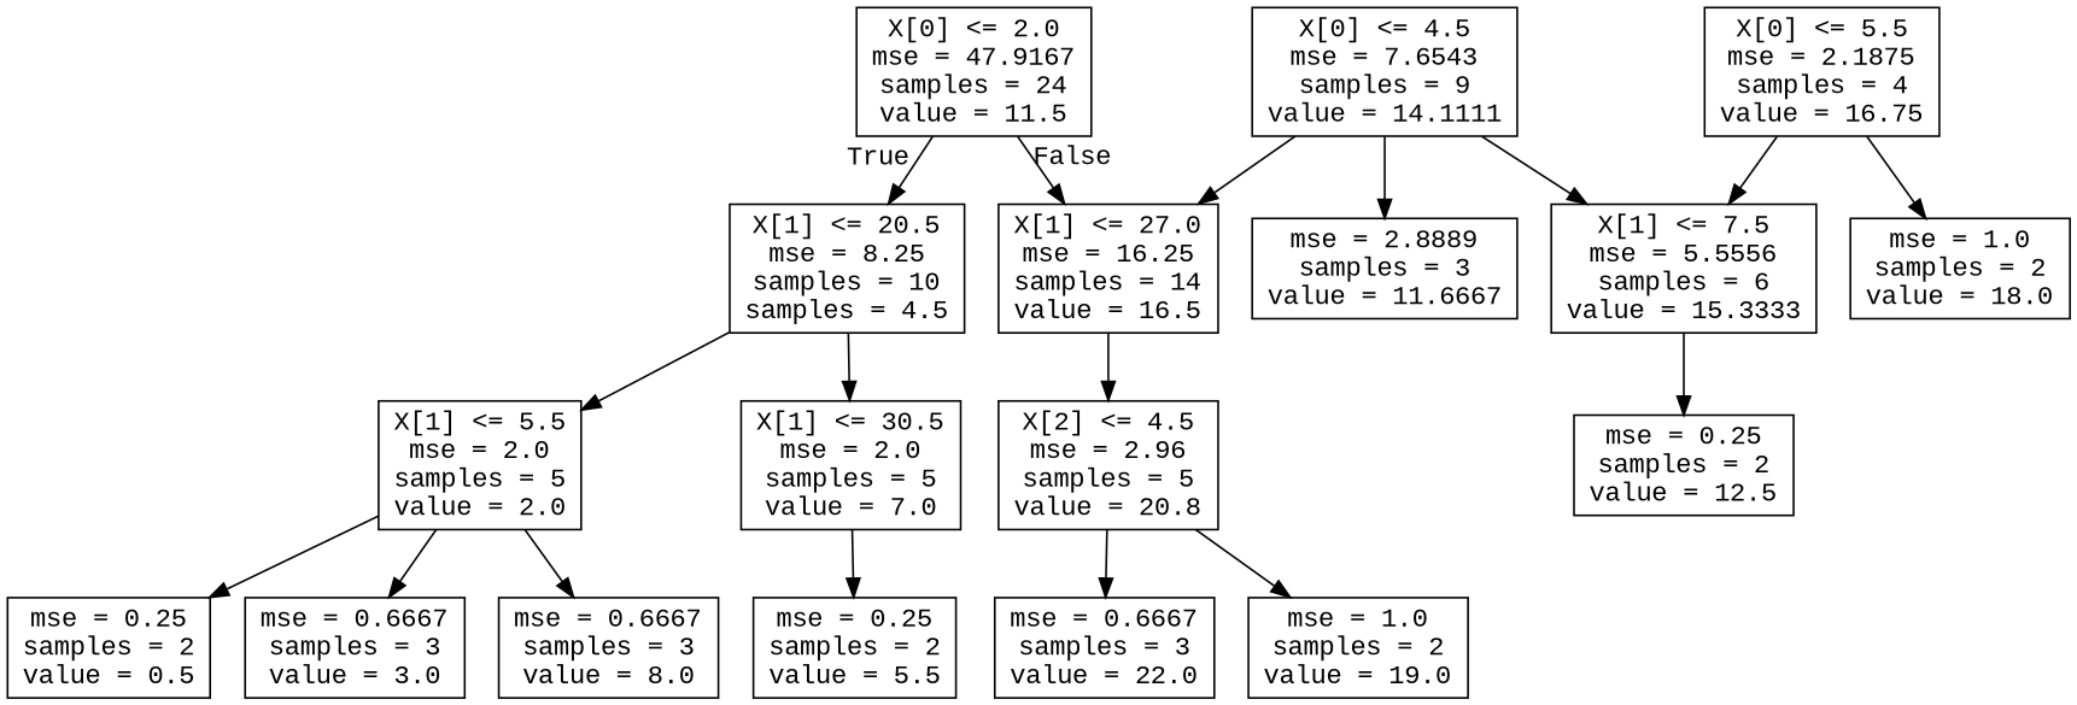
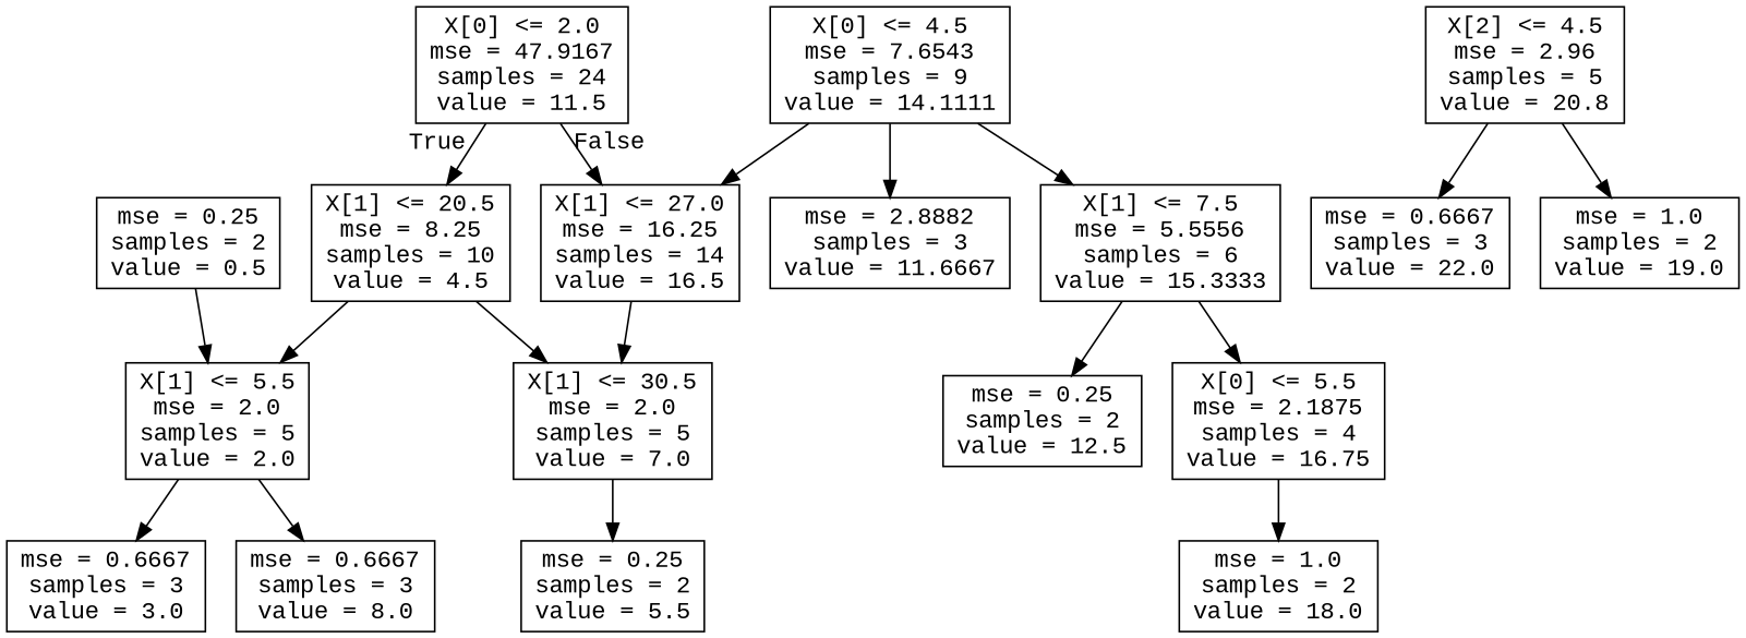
  digraph {
    fontname="Liberation Mono"
    node [fontname="Liberation Mono" shape=box]
    edge [fontname="Liberation Mono"]
    n1 [label="X[0] <= 2.0\nmse = 47.9167\nsamples = 24\nvalue = 11.5"]
-   n2 [label="X[1] <= 20.5\nmse = 8.25\nsamples = 10\nsamples = 4.5"]
+   n2 [label="X[1] <= 20.5\nmse = 8.25\nsamples = 10\nvalue = 4.5"]
    n3 [label="X[1] <= 27.0\nmse = 16.25\nsamples = 14\nvalue = 16.5"]
    n4 [label="X[1] <= 5.5\nmse = 2.0\nsamples = 5\nvalue = 2.0"]
    n5 [label="X[1] <= 30.5\nmse = 2.0\nsamples = 5\nvalue = 7.0"]
    n6 [label="X[2] <= 4.5\nmse = 2.96\nsamples = 5\nvalue = 20.8"]
    n7 [label="mse = 0.25\nsamples = 2\nvalue = 0.5"]
    n8 [label="mse = 0.6667\nsamples = 3\nvalue = 3.0"]
    n9 [label="mse = 0.6667\nsamples = 3\nvalue = 8.0"]
    n10 [label="mse = 0.25\nsamples = 2\nvalue = 5.5"]
    n11 [label="X[0] <= 4.5\nmse = 7.6543\nsamples = 9\nvalue = 14.1111"]
-   n12 [label="mse = 2.8889\nsamples = 3\nvalue = 11.6667"]
+   n12 [label="mse = 2.8882\nsamples = 3\nvalue = 11.6667"]
    n13 [label="X[1] <= 7.5\nmse = 5.5556\nsamples = 6\nvalue = 15.3333"]
    n14 [label="mse = 0.6667\nsamples = 3\nvalue = 22.0"]
    n15 [label="mse = 1.0\nsamples = 2\nvalue = 19.0"]
    n16 [label="mse = 0.25\nsamples = 2\nvalue = 12.5"]
    n17 [label="X[0] <= 5.5\nmse = 2.1875\nsamples = 4\nvalue = 16.75"]
    n18 [label="mse = 1.0\nsamples = 2\nvalue = 18.0"]
    n1 -> n2 [headlabel=True labelangle=45 labeldistance=2.5]
    n1 -> n3 [headlabel=False labelangle=-45 labeldistance=2.5]
    n2 -> n4
    n2 -> n5
-   n3 -> n6
-   n4 -> n7
+   n3 -> n5
+   n7 -> n4
    n4 -> n8
    n4 -> n9
    n5 -> n10
    n6 -> n14
    n6 -> n15
    n11 -> n3
    n11 -> n12
    n11 -> n13
    n13 -> n16
-   n17 -> n13
+   n13 -> n17
    n17 -> n18
  }
